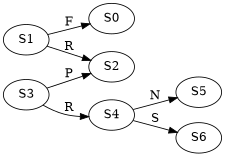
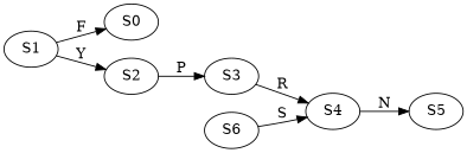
  strict digraph {
    rankdir=LR
    S1
    S0
    S2
    S3
    S4
    S5
    S6
    S1 -> S0 [label=F]
-   S1 -> S2 [label=R]
-   S3 -> S2 [label=P]
+   S1 -> S2 [label=Y]
+   S2 -> S3 [label=P]
    S3 -> S4 [label=R]
    S4 -> S5 [label=N]
-   S4 -> S6 [label=S]
+   S6 -> S4 [label=S]
  }
